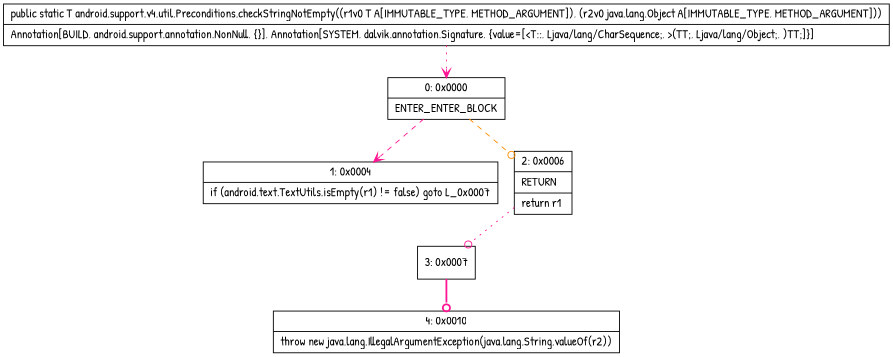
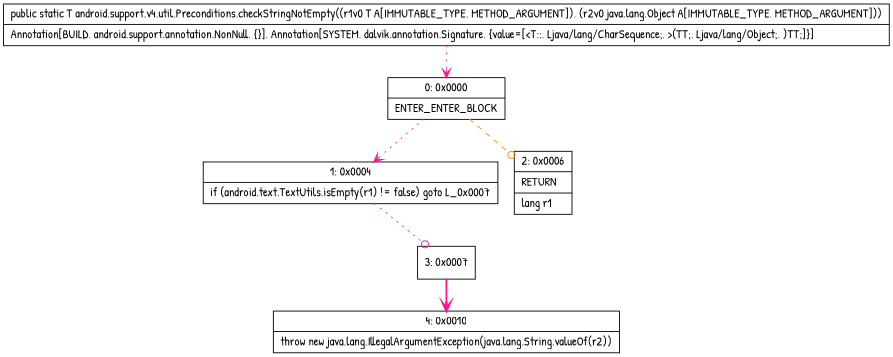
  digraph {
    fontname="Patrick Hand"
    node [fontname="Patrick Hand" shape=record]
    edge [arrowhead=vee color=deeppink fontname="Patrick Hand" style=dashed]
    n1 [label="{0\:\ 0x0000|ENTER_ENTER_BLOCK\l}"]
    n2 [label="{1\:\ 0x0004|if (android.text.TextUtils.isEmpty(r1) != false) goto L_0x0007\l}"]
-   n3 [label="{2\:\ 0x0006|RETURN\l|return r1\l}"]
+   n3 [label="{2\:\ 0x0006|RETURN\l|lang r1\l}"]
    n4 [label="{3\:\ 0x0007}"]
    n5 [label="{4\:\ 0x0010|throw new java.lang.IllegalArgumentException(java.lang.String.valueOf(r2))\l}"]
    n6 [label="{public static T android.support.v4.util.Preconditions.checkStringNotEmpty((r1v0 T A[IMMUTABLE_TYPE, METHOD_ARGUMENT]), (r2v0 java.lang.Object A[IMMUTABLE_TYPE, METHOD_ARGUMENT]))  | Annotation[BUILD, android.support.annotation.NonNull, \{\}], Annotation[SYSTEM, dalvik.annotation.Signature, \{value=[\<T::, Ljava\/lang\/CharSequence;, \>(TT;, Ljava\/lang\/Object;, )TT;]\}]\l}"]
-   n1 -> n2
+   n1 -> n2 [style=dotted]
    n1 -> n3 [arrowhead=odot color=darkorange]
-   n3 -> n4 [arrowhead=odot style=dotted]
-   n4 -> n5 [arrowhead=odot style=bold]
+   n2 -> n4 [arrowhead=odot style=dotted]
+   n4 -> n5 [style=bold]
    n6 -> n1 [style=dotted]
  }
